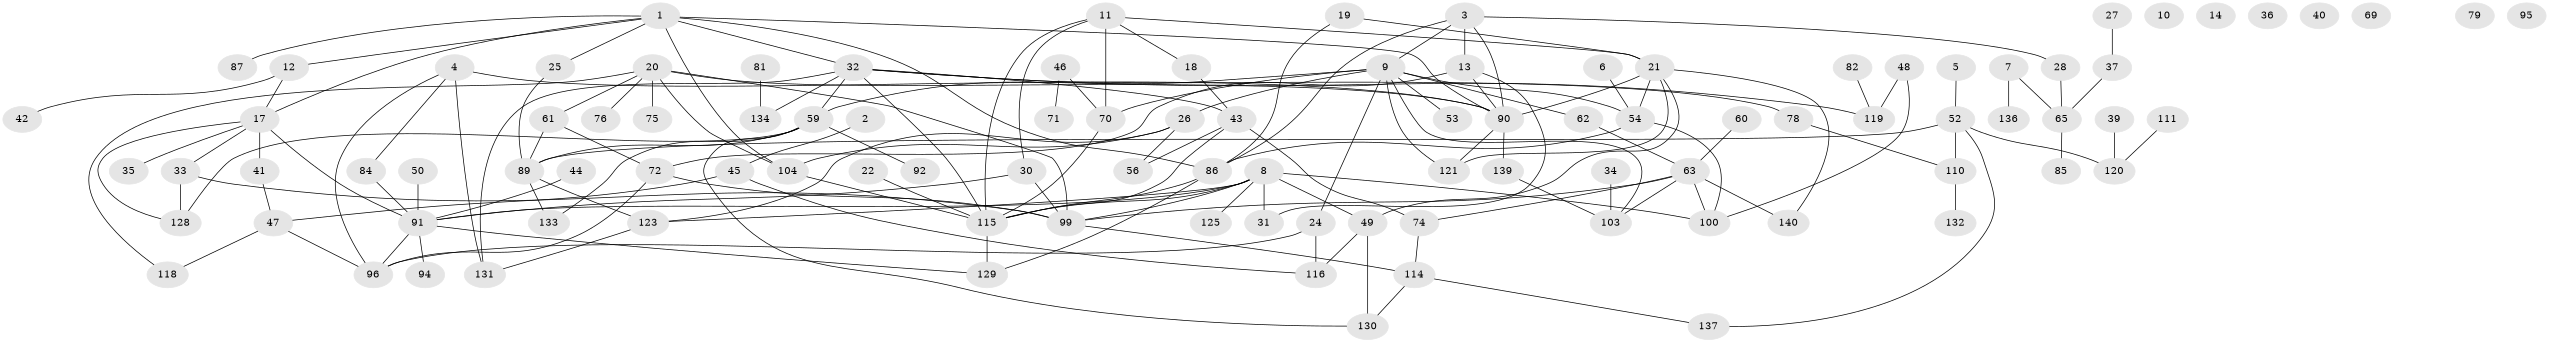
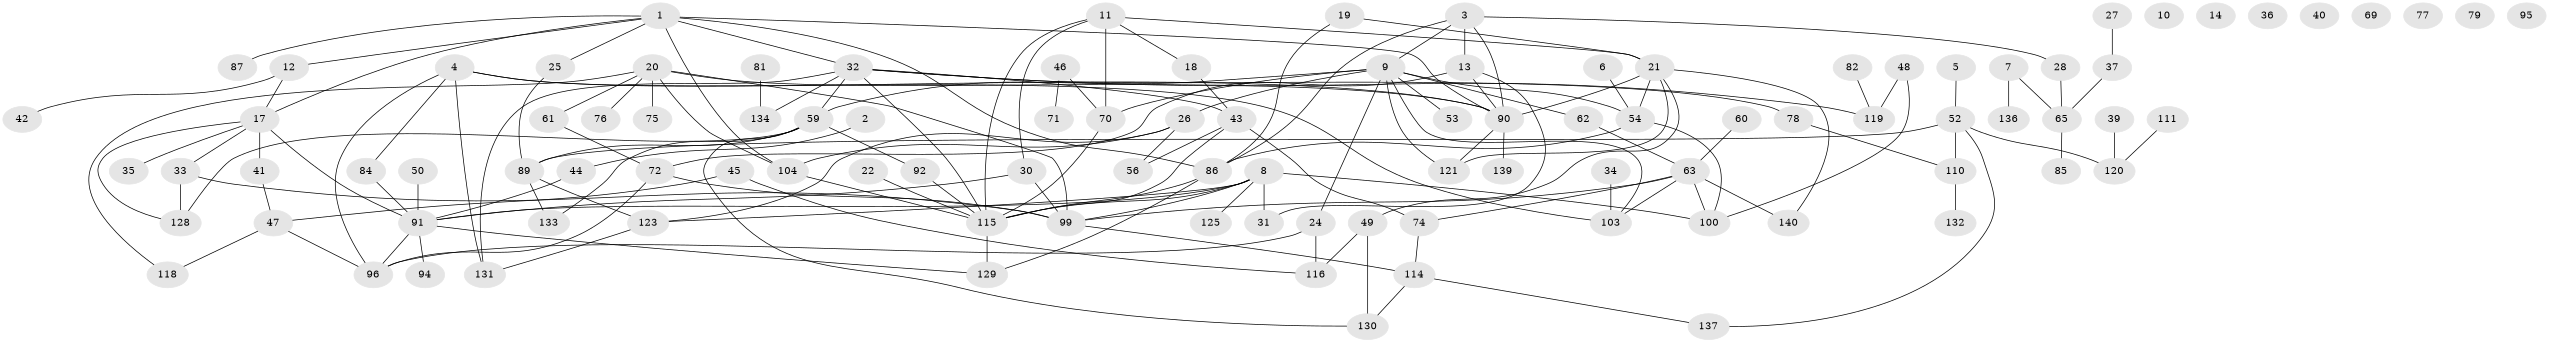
  graph {
    node [color=gray90 style=filled]
    1 [super="+29"]
    12 [super="+16"]
    17 [super="+64"]
    25
    32 [super="+55"]
    86 [super="+112"]
    87
    90 [super="+102"]
    104 [super="+141"]
    42
    91 [super="+105"]
    33 [super="+109"]
    35
    41
    128
    89 [super="+126"]
    131
    115 [super="+117"]
    59 [super="+68"]
    43 [super="+98"]
    78
    119
    134
    129
    121
    139
    2 [super="+23"]
    44
    3 [super="+38"]
    9 [super="+108"]
    13
    28
    103
    54 [super="+88"]
    24
    26 [super="+93"]
    53
    62
    70
    31 [super="+58"]
    72
    65 [super="+73"]
    4 [super="+15"]
    84
    96 [super="+113"]
    5
    52
    120
    110
    137
    100 [super="+106"]
    6
    7 [super="+83"]
    136
    85
    8 [super="+57"]
    49
    99 [super="+124"]
    123
    125
    116 [super="+122"]
    130
    94
    114 [super="+135"]
    56
    92
    133
    63 [super="+80"]
    10
    11 [super="+97"]
    18
    21 [super="+101"]
    30
    140
    14
    47 [super="+51"]
    74
    19 [super="+127"]
    20 [super="+67"]
    61 [super="+138"]
    75
    76
    118
    22
    27
    37
    34
    36
    39 [super="+107"]
    40
    45
    46
    71
    48
    50
    132
    60
    69
+   77
    79
    81
    82
    95
    111
    1 -- 12
    1 -- 17
    1 -- 25
    1 -- 32
    1 -- 86
    1 -- 87
    1 -- 90
    1 -- 104
    12 -- 17
    12 -- 42
    17 -- 91
    17 -- 33
    17 -- 35
    17 -- 41
    17 -- 128
    25 -- 89
    32 -- 131
    32 -- 115
    32 -- 59
    32 -- 43
    32 -- 78
    32 -- 119
    32 -- 134
    86 -- 115
    86 -- 129
    90 -- 121
    90 -- 139
    104 -- 115
    91 -- 129
    91 -- 96
    91 -- 94
    33 -- 128
    33 -- 99
    41 -- 47
    89 -- 123
    89 -- 133
    115 -- 129
    59 -- 128
    59 -- 89
    59 -- 130
    59 -- 92
    59 -- 133
    43 -- 115
    43 -- 56
    43 -- 74
    78 -- 110
-   2 -- 45
+   2 -- 44
    44 -- 91
    3 -- 86
    3 -- 90
    3 -- 9
    3 -- 13
    3 -- 28
    9 -- 59
    9 -- 121
    9 -- 103
    9 -- 54
    9 -- 24
    9 -- 26
    9 -- 53
    9 -- 62
    9 -- 70
    13 -- 90
    13 -- 31
    13 -- 72
    28 -- 65
    54 -- 86
    54 -- 100
    24 -- 96
    24 -- 116
    26 -- 104
    26 -- 123
    26 -- 56
    62 -- 63
    70 -- 115
    72 -- 96
    72 -- 99
    65 -- 85
    4 -- 90
    4 -- 131
-   139 -- 103
+   4 -- 103
    4 -- 84
    4 -- 96
    84 -- 91
    5 -- 52
    52 -- 89
    52 -- 120
    52 -- 110
    52 -- 137
    110 -- 132
    6 -- 54
    7 -- 65
    7 -- 136
    8 -- 91
    8 -- 115
    8 -- 31
    8 -- 100
-   8 -- 49
    8 -- 99
    8 -- 123
    8 -- 125
    49 -- 116
    49 -- 130
    99 -- 114
    123 -- 131
    114 -- 137
    114 -- 130
+   92 -- 115
    63 -- 103
    63 -- 100
    63 -- 99
    63 -- 140
    63 -- 74
    11 -- 115
    11 -- 70
    11 -- 18
    11 -- 21
    11 -- 30
    18 -- 43
    21 -- 90
    21 -- 121
    21 -- 54
    21 -- 49
    21 -- 140
    30 -- 91
    30 -- 99
    47 -- 96
    47 -- 118
    74 -- 114
    19 -- 86
    19 -- 21
    20 -- 90
    20 -- 104
    20 -- 99
    20 -- 61
    20 -- 75
    20 -- 76
    20 -- 118
-   61 -- 89
    61 -- 72
    22 -- 115
    27 -- 37
    37 -- 65
    34 -- 103
    39 -- 120
    45 -- 116
    45 -- 47
    46 -- 70
    46 -- 71
    48 -- 119
    48 -- 100
    50 -- 91
    60 -- 63
    81 -- 134
    82 -- 119
    111 -- 120
  }
